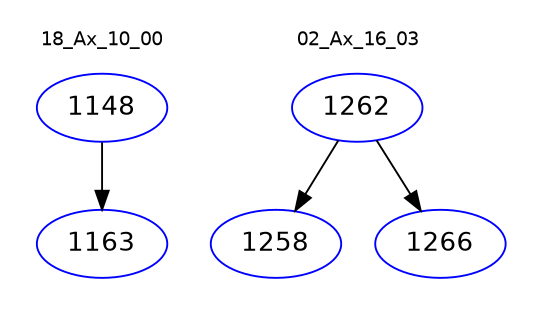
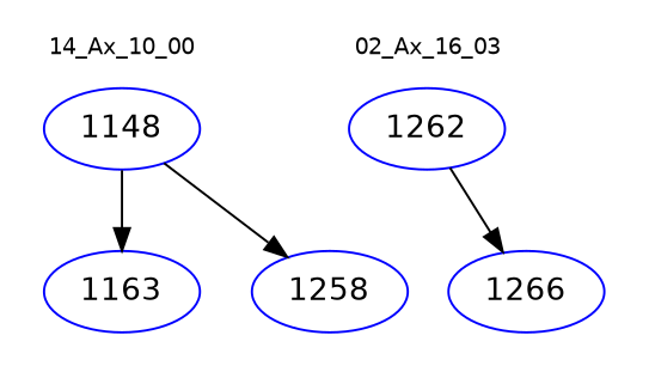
  digraph {
    fontname="DejaVu Sans"
    node [color=blue fontname="DejaVu Sans"]
    edge [color=black fontname="DejaVu Sans"]
    n1 [label=1148]
    n2 [label=1163]
    n3 [label=1262]
    n4 [label=1258]
    n5 [label=1266]
    subgraph cluster_1 {
      color=white
      fontsize=10
-     label="18_Ax_10_00"
+     label="14_Ax_10_00"
      n1
      n2
    }
    subgraph cluster_2 {
      color=white
      fontsize=10
      label="02_Ax_16_03"
      n3
      n4
      n5
    }
    n1 -> n2
-   n3 -> n4
+   n1 -> n4
    n3 -> n5
  }
